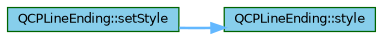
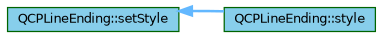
  digraph {
    rankdir=LR
    node [color=darkgreen fillcolor=skyblue fontname=Helvetica fontsize=10 shape=box style=filled]
    n1 [fontcolor=black height=0.2 label="QCPLineEnding::setStyle" width=0.4]
    n2 [height=0.2 label="QCPLineEnding::style" width=0.4]
-   n1 -> n2 [color=steelblue1 fontname=Helvetica fontsize=10 labelfontname=Helvetica labelfontsize=10 style=bold arrowhead=normal]
+   n2 -> n1 [color=steelblue1 fontname=Helvetica fontsize=10 labelfontname=Helvetica labelfontsize=10 style=bold arrowhead=normal]
  }
